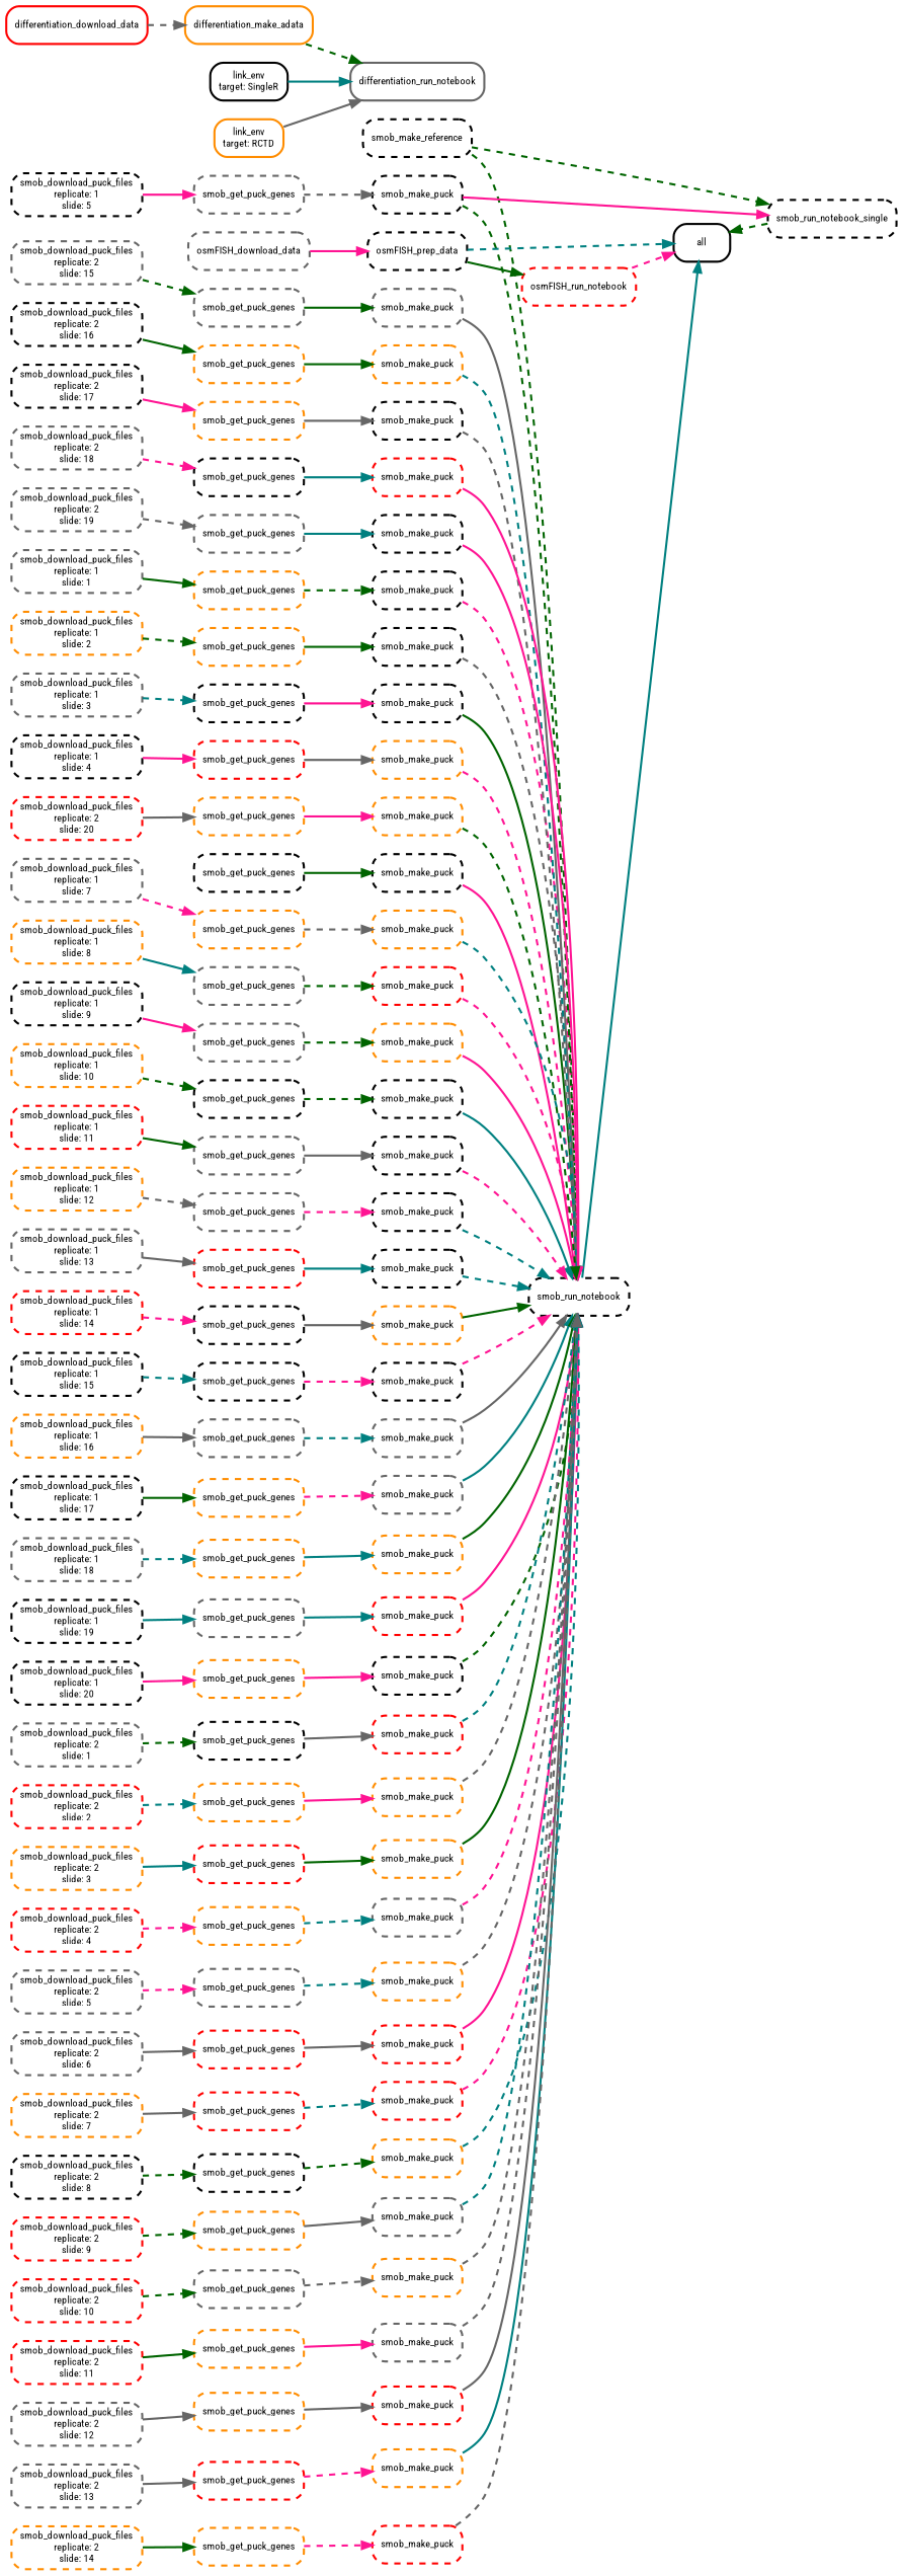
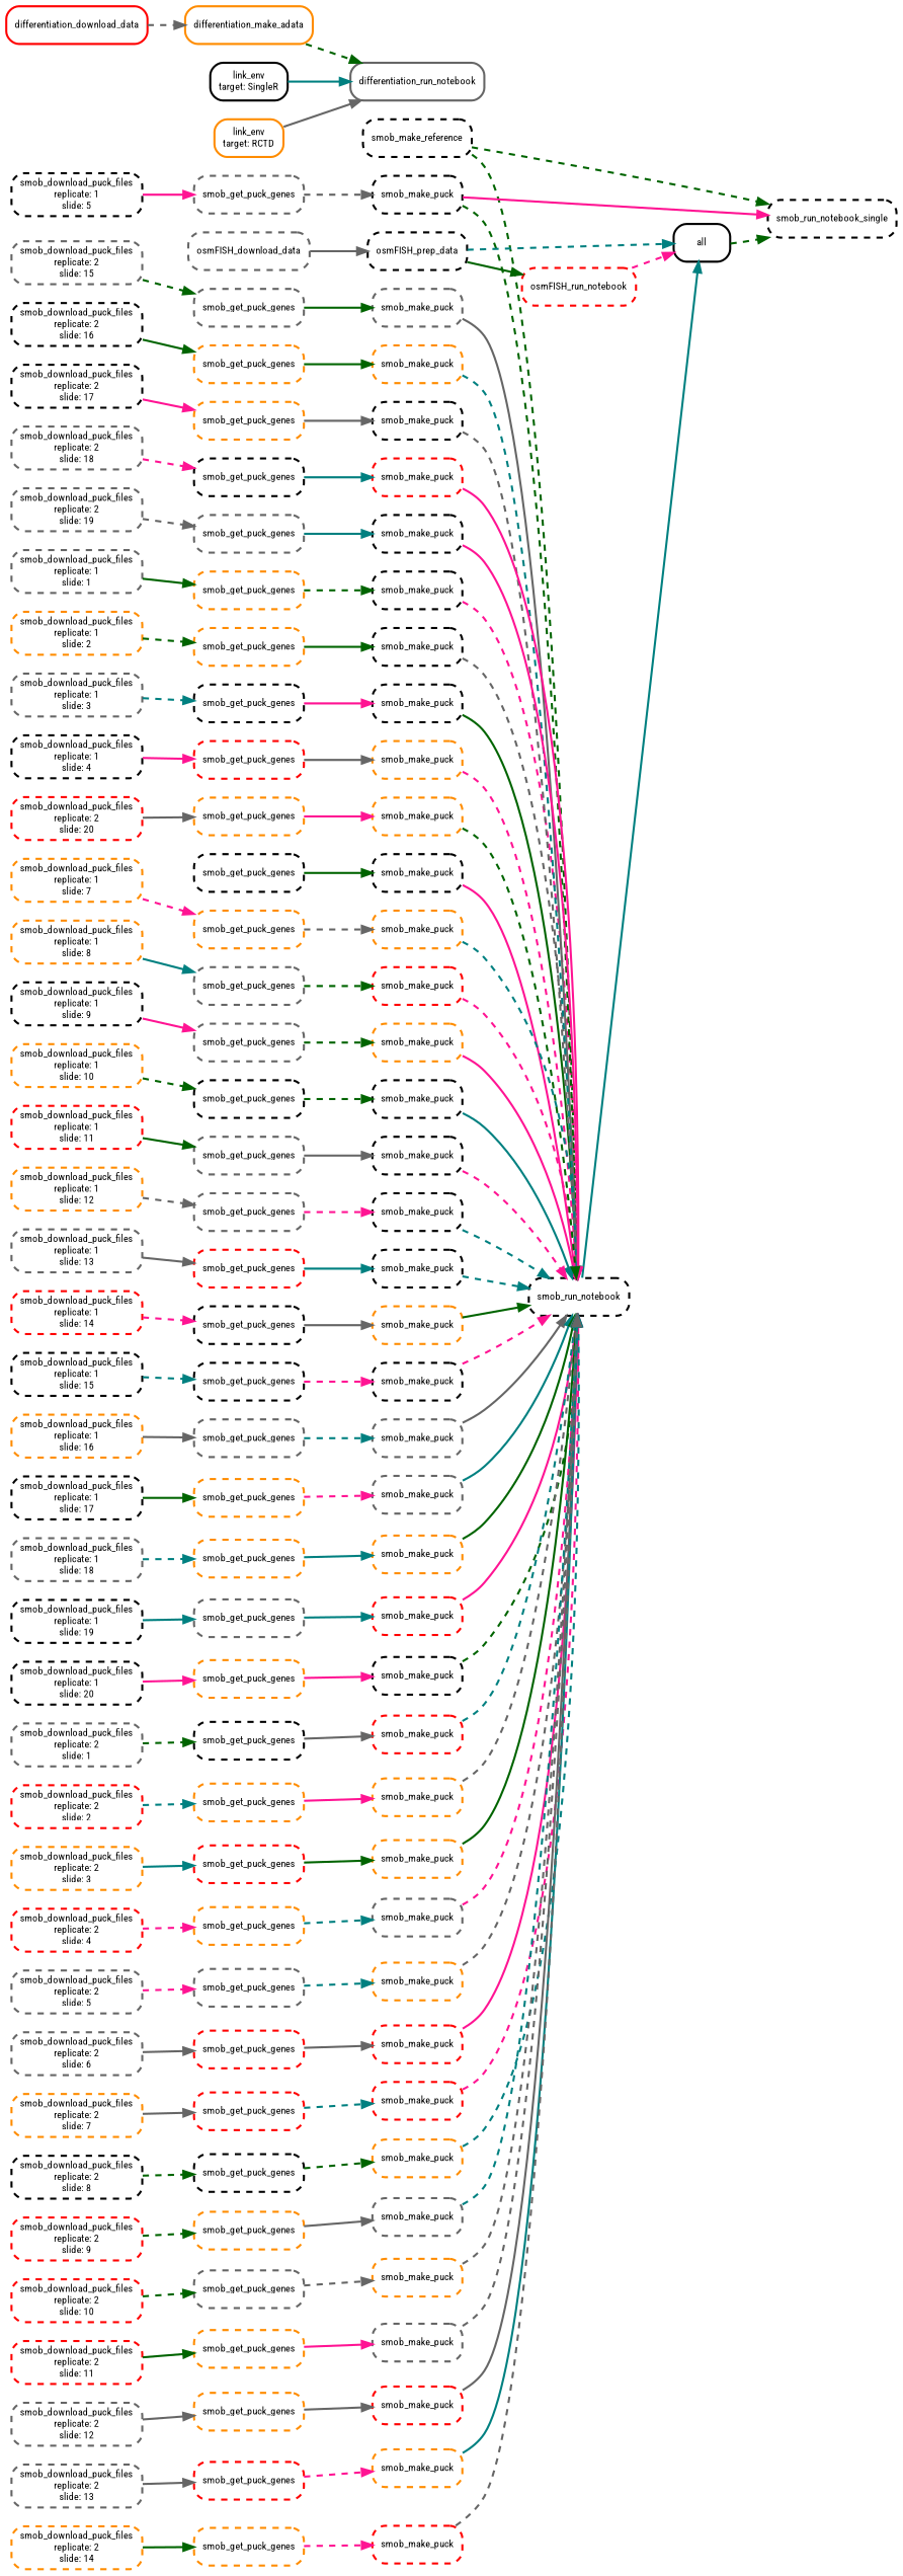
  digraph {
    bgcolor=white
    fontname="Roboto Condensed"
    rankdir=LR
    node [color=darkorange fontname="Roboto Condensed" fontsize=10 penwidth=2 shape=box style="rounded,dashed"]
    edge [color=deeppink fontname="Roboto Condensed" penwidth=2 style=bold]
    n1 [color=black label=all style=rounded]
    n2 [color=black label=smob_run_notebook]
    n3 [color=black label=smob_make_reference]
    n4 [color=black label=smob_run_notebook_single]
    n5 [color=black label=smob_make_puck]
    n6 [label=smob_get_puck_genes]
    n7 [color=gray40 label="smob_download_puck_files\nreplicate: 1\nslide: 1"]
    n8 [color=black label=smob_make_puck]
    n9 [label=smob_get_puck_genes]
    n10 [label="smob_download_puck_files\nreplicate: 1\nslide: 2"]
    n11 [color=black label=smob_make_puck]
    n12 [color=black label=smob_get_puck_genes]
    n13 [color=gray40 label="smob_download_puck_files\nreplicate: 1\nslide: 3"]
    n14 [label=smob_make_puck]
    n15 [color=red label=smob_get_puck_genes]
    n16 [color=black label="smob_download_puck_files\nreplicate: 1\nslide: 4"]
    n17 [color=black label=smob_make_puck]
    n18 [color=gray40 label=smob_get_puck_genes]
    n19 [color=black label="smob_download_puck_files\nreplicate: 1\nslide: 5"]
    n20 [color=black label=smob_make_puck]
    n21 [color=black label=smob_get_puck_genes]
    n22 [label=smob_make_puck]
    n23 [label=smob_get_puck_genes]
-   n24 [color=gray40 label="smob_download_puck_files\nreplicate: 1\nslide: 7"]
+   n24 [label="smob_download_puck_files\nreplicate: 1\nslide: 7"]
    n25 [color=red label=smob_make_puck]
    n26 [color=gray40 label=smob_get_puck_genes]
    n27 [label="smob_download_puck_files\nreplicate: 1\nslide: 8"]
    n28 [label=smob_make_puck]
    n29 [color=gray40 label=smob_get_puck_genes]
    n30 [color=black label="smob_download_puck_files\nreplicate: 1\nslide: 9"]
    n31 [color=black label=smob_make_puck]
    n32 [color=black label=smob_get_puck_genes]
    n33 [label="smob_download_puck_files\nreplicate: 1\nslide: 10"]
    n34 [color=black label=smob_make_puck]
    n35 [color=gray40 label=smob_get_puck_genes]
    n36 [color=red label="smob_download_puck_files\nreplicate: 1\nslide: 11"]
    n37 [color=black label=smob_make_puck]
    n38 [color=gray40 label=smob_get_puck_genes]
    n39 [label="smob_download_puck_files\nreplicate: 1\nslide: 12"]
    n40 [color=black label=smob_make_puck]
    n41 [color=red label=smob_get_puck_genes]
    n42 [color=gray40 label="smob_download_puck_files\nreplicate: 1\nslide: 13"]
    n43 [label=smob_make_puck]
    n44 [color=black label=smob_get_puck_genes]
    n45 [color=red label="smob_download_puck_files\nreplicate: 1\nslide: 14"]
    n46 [color=black label=smob_make_puck]
    n47 [color=black label=smob_get_puck_genes]
    n48 [color=black label="smob_download_puck_files\nreplicate: 1\nslide: 15"]
    n49 [color=gray40 label=smob_make_puck]
    n50 [color=gray40 label=smob_get_puck_genes]
    n51 [label="smob_download_puck_files\nreplicate: 1\nslide: 16"]
    n52 [color=gray40 label=smob_make_puck]
    n53 [label=smob_get_puck_genes]
    n54 [color=black label="smob_download_puck_files\nreplicate: 1\nslide: 17"]
    n55 [label=smob_make_puck]
    n56 [label=smob_get_puck_genes]
    n57 [color=gray40 label="smob_download_puck_files\nreplicate: 1\nslide: 18"]
    n58 [color=red label=smob_make_puck]
    n59 [color=gray40 label=smob_get_puck_genes]
    n60 [color=black label="smob_download_puck_files\nreplicate: 1\nslide: 19"]
    n61 [color=black label=smob_make_puck]
    n62 [label=smob_get_puck_genes]
    n63 [color=black label="smob_download_puck_files\nreplicate: 1\nslide: 20"]
    n64 [color=red label=smob_make_puck]
    n65 [color=black label=smob_get_puck_genes]
    n66 [color=gray40 label="smob_download_puck_files\nreplicate: 2\nslide: 1"]
    n67 [label=smob_make_puck]
    n68 [label=smob_get_puck_genes]
    n69 [color=red label="smob_download_puck_files\nreplicate: 2\nslide: 2"]
    n70 [label=smob_make_puck]
    n71 [color=red label=smob_get_puck_genes]
    n72 [label="smob_download_puck_files\nreplicate: 2\nslide: 3"]
    n73 [color=gray40 label=smob_make_puck]
    n74 [label=smob_get_puck_genes]
    n75 [color=red label="smob_download_puck_files\nreplicate: 2\nslide: 4"]
    n76 [label=smob_make_puck]
    n77 [color=gray40 label=smob_get_puck_genes]
    n78 [color=gray40 label="smob_download_puck_files\nreplicate: 2\nslide: 5"]
    n79 [color=red label=smob_make_puck]
    n80 [color=red label=smob_get_puck_genes]
    n81 [color=gray40 label="smob_download_puck_files\nreplicate: 2\nslide: 6"]
    n82 [color=red label=smob_make_puck]
    n83 [color=red label=smob_get_puck_genes]
    n84 [label="smob_download_puck_files\nreplicate: 2\nslide: 7"]
    n85 [label=smob_make_puck]
    n86 [color=black label=smob_get_puck_genes]
    n87 [color=black label="smob_download_puck_files\nreplicate: 2\nslide: 8"]
    n88 [color=gray40 label=smob_make_puck]
    n89 [label=smob_get_puck_genes]
    n90 [color=red label="smob_download_puck_files\nreplicate: 2\nslide: 9"]
    n91 [label=smob_make_puck]
    n92 [color=gray40 label=smob_get_puck_genes]
    n93 [color=red label="smob_download_puck_files\nreplicate: 2\nslide: 10"]
    n94 [color=gray40 label=smob_make_puck]
    n95 [label=smob_get_puck_genes]
    n96 [color=red label="smob_download_puck_files\nreplicate: 2\nslide: 11"]
    n97 [color=red label=smob_make_puck]
    n98 [label=smob_get_puck_genes]
    n99 [color=gray40 label="smob_download_puck_files\nreplicate: 2\nslide: 12"]
    n100 [label=smob_make_puck]
    n101 [color=red label=smob_get_puck_genes]
    n102 [color=gray40 label="smob_download_puck_files\nreplicate: 2\nslide: 13"]
    n103 [color=red label=smob_make_puck]
    n104 [label=smob_get_puck_genes]
    n105 [label="smob_download_puck_files\nreplicate: 2\nslide: 14"]
    n106 [color=gray40 label=smob_make_puck]
    n107 [color=gray40 label=smob_get_puck_genes]
    n108 [color=gray40 label="smob_download_puck_files\nreplicate: 2\nslide: 15"]
    n109 [label=smob_make_puck]
    n110 [label=smob_get_puck_genes]
    n111 [color=black label="smob_download_puck_files\nreplicate: 2\nslide: 16"]
    n112 [color=black label=smob_make_puck]
    n113 [label=smob_get_puck_genes]
    n114 [color=black label="smob_download_puck_files\nreplicate: 2\nslide: 17"]
    n115 [color=red label=smob_make_puck]
    n116 [color=black label=smob_get_puck_genes]
    n117 [color=gray40 label="smob_download_puck_files\nreplicate: 2\nslide: 18"]
    n118 [color=black label=smob_make_puck]
    n119 [color=gray40 label=smob_get_puck_genes]
    n120 [color=gray40 label="smob_download_puck_files\nreplicate: 2\nslide: 19"]
    n121 [label=smob_make_puck]
    n122 [label=smob_get_puck_genes]
    n123 [color=red label="smob_download_puck_files\nreplicate: 2\nslide: 20"]
    n124 [color=red label=osmFISH_run_notebook]
    n125 [color=black label=osmFISH_prep_data]
    n126 [color=gray40 label=osmFISH_download_data]
    n127 [color=gray40 label=differentiation_run_notebook style=rounded]
    n128 [label=differentiation_make_adata style=rounded]
    n129 [color=red label=differentiation_download_data style=rounded]
    n130 [color=black label="link_env\ntarget: SingleR" style=rounded]
    n131 [label="link_env\ntarget: RCTD" style=rounded]
    n2 -> n1 [color=teal]
    n3 -> n2 [color=darkgreen style=dashed]
    n3 -> n4 [color=darkgreen style=dashed]
-   n4 -> n1 [color=darkgreen style=dashed]
+   n1 -> n4 [color=darkgreen style=dashed]
    n5 -> n2 [style=dashed]
    n6 -> n5 [color=darkgreen style=dashed]
    n7 -> n6 [color=darkgreen]
    n8 -> n2 [color=gray40 style=dashed]
    n9 -> n8 [color=darkgreen]
    n10 -> n9 [color=darkgreen style=dashed]
    n11 -> n2 [color=darkgreen]
    n12 -> n11
    n13 -> n12 [color=teal style=dashed]
    n14 -> n2 [style=dashed]
    n15 -> n14 [color=gray40]
    n16 -> n15
    n17 -> n2 [color=darkgreen style=dashed]
    n17 -> n4
    n18 -> n17 [color=gray40 style=dashed]
    n19 -> n18
    n20 -> n2
    n21 -> n20 [color=darkgreen]
    n22 -> n2 [color=teal style=dashed]
    n23 -> n22 [color=gray40 style=dashed]
    n24 -> n23 [style=dashed]
    n25 -> n2 [style=dashed]
    n26 -> n25 [color=darkgreen style=dashed]
    n27 -> n26 [color=teal]
    n28 -> n2
    n29 -> n28 [color=darkgreen style=dashed]
    n30 -> n29
    n31 -> n2 [color=teal]
    n32 -> n31 [color=darkgreen style=dashed]
    n33 -> n32 [color=darkgreen style=dashed]
    n34 -> n2 [style=dashed]
    n35 -> n34 [color=gray40]
    n36 -> n35 [color=darkgreen]
    n37 -> n2 [color=teal style=dashed]
    n38 -> n37 [style=dashed]
    n39 -> n38 [color=gray40 style=dashed]
    n40 -> n2 [color=teal style=dashed]
    n41 -> n40 [color=teal]
    n42 -> n41 [color=gray40]
    n43 -> n2 [color=darkgreen]
    n44 -> n43 [color=gray40]
    n45 -> n44 [style=dashed]
    n46 -> n2 [style=dashed]
    n47 -> n46 [style=dashed]
    n48 -> n47 [color=teal style=dashed]
    n49 -> n2 [color=gray40]
    n50 -> n49 [color=teal style=dashed]
    n51 -> n50 [color=gray40]
    n52 -> n2 [color=teal]
    n53 -> n52 [style=dashed]
    n54 -> n53 [color=darkgreen]
    n55 -> n2 [color=darkgreen]
    n56 -> n55 [color=teal]
    n57 -> n56 [color=teal style=dashed]
    n58 -> n2
    n59 -> n58 [color=teal]
    n60 -> n59 [color=teal]
    n61 -> n2 [color=darkgreen style=dashed]
    n62 -> n61
    n63 -> n62
    n64 -> n2 [color=teal style=dashed]
    n65 -> n64 [color=gray40]
    n66 -> n65 [color=darkgreen style=dashed]
    n67 -> n2 [color=gray40 style=dashed]
    n68 -> n67
    n69 -> n68 [color=teal style=dashed]
    n70 -> n2 [color=darkgreen]
    n71 -> n70 [color=darkgreen]
    n72 -> n71 [color=teal]
    n73 -> n2 [style=dashed]
    n74 -> n73 [color=teal style=dashed]
    n75 -> n74 [style=dashed]
    n76 -> n2 [color=gray40 style=dashed]
    n77 -> n76 [color=teal style=dashed]
    n78 -> n77 [style=dashed]
    n79 -> n2
    n80 -> n79 [color=gray40]
    n81 -> n80 [color=gray40]
    n82 -> n2 [style=dashed]
    n83 -> n82 [color=teal style=dashed]
    n84 -> n83 [color=gray40]
    n85 -> n2 [color=teal style=dashed]
    n86 -> n85 [color=darkgreen style=dashed]
    n87 -> n86 [color=darkgreen style=dashed]
    n88 -> n2 [color=teal style=dashed]
    n89 -> n88 [color=gray40]
    n90 -> n89 [color=darkgreen style=dashed]
    n91 -> n2 [color=gray40 style=dashed]
    n92 -> n91 [color=gray40 style=dashed]
    n93 -> n92 [color=darkgreen style=dashed]
    n94 -> n2 [color=gray40 style=dashed]
    n95 -> n94
    n96 -> n95 [color=darkgreen]
    n97 -> n2 [color=gray40]
    n98 -> n97 [color=gray40]
    n99 -> n98 [color=gray40]
    n100 -> n2 [color=teal]
    n101 -> n100 [style=dashed]
    n102 -> n101 [color=gray40]
    n103 -> n2 [color=gray40 style=dashed]
    n104 -> n103 [style=dashed]
    n105 -> n104 [color=darkgreen]
    n106 -> n2 [color=gray40]
    n107 -> n106 [color=darkgreen]
    n108 -> n107 [color=darkgreen style=dashed]
    n109 -> n2 [color=teal style=dashed]
    n110 -> n109 [color=darkgreen]
    n111 -> n110 [color=darkgreen]
    n112 -> n2 [color=gray40 style=dashed]
    n113 -> n112 [color=gray40]
    n114 -> n113
    n115 -> n2
    n116 -> n115 [color=teal]
    n117 -> n116 [style=dashed]
    n118 -> n2
    n119 -> n118 [color=teal]
    n120 -> n119 [color=gray40 style=dashed]
    n121 -> n2 [color=darkgreen style=dashed]
    n122 -> n121
    n123 -> n122 [color=gray40]
    n124 -> n1 [style=dashed]
    n125 -> n1 [color=teal style=dashed]
    n125 -> n124 [color=darkgreen]
-   n126 -> n125
+   n126 -> n125 [color=gray40]
    n128 -> n127 [color=darkgreen style=dashed]
    n129 -> n128 [color=gray40 style=dashed]
    n130 -> n127 [color=teal]
    n131 -> n127 [color=gray40]
  }
